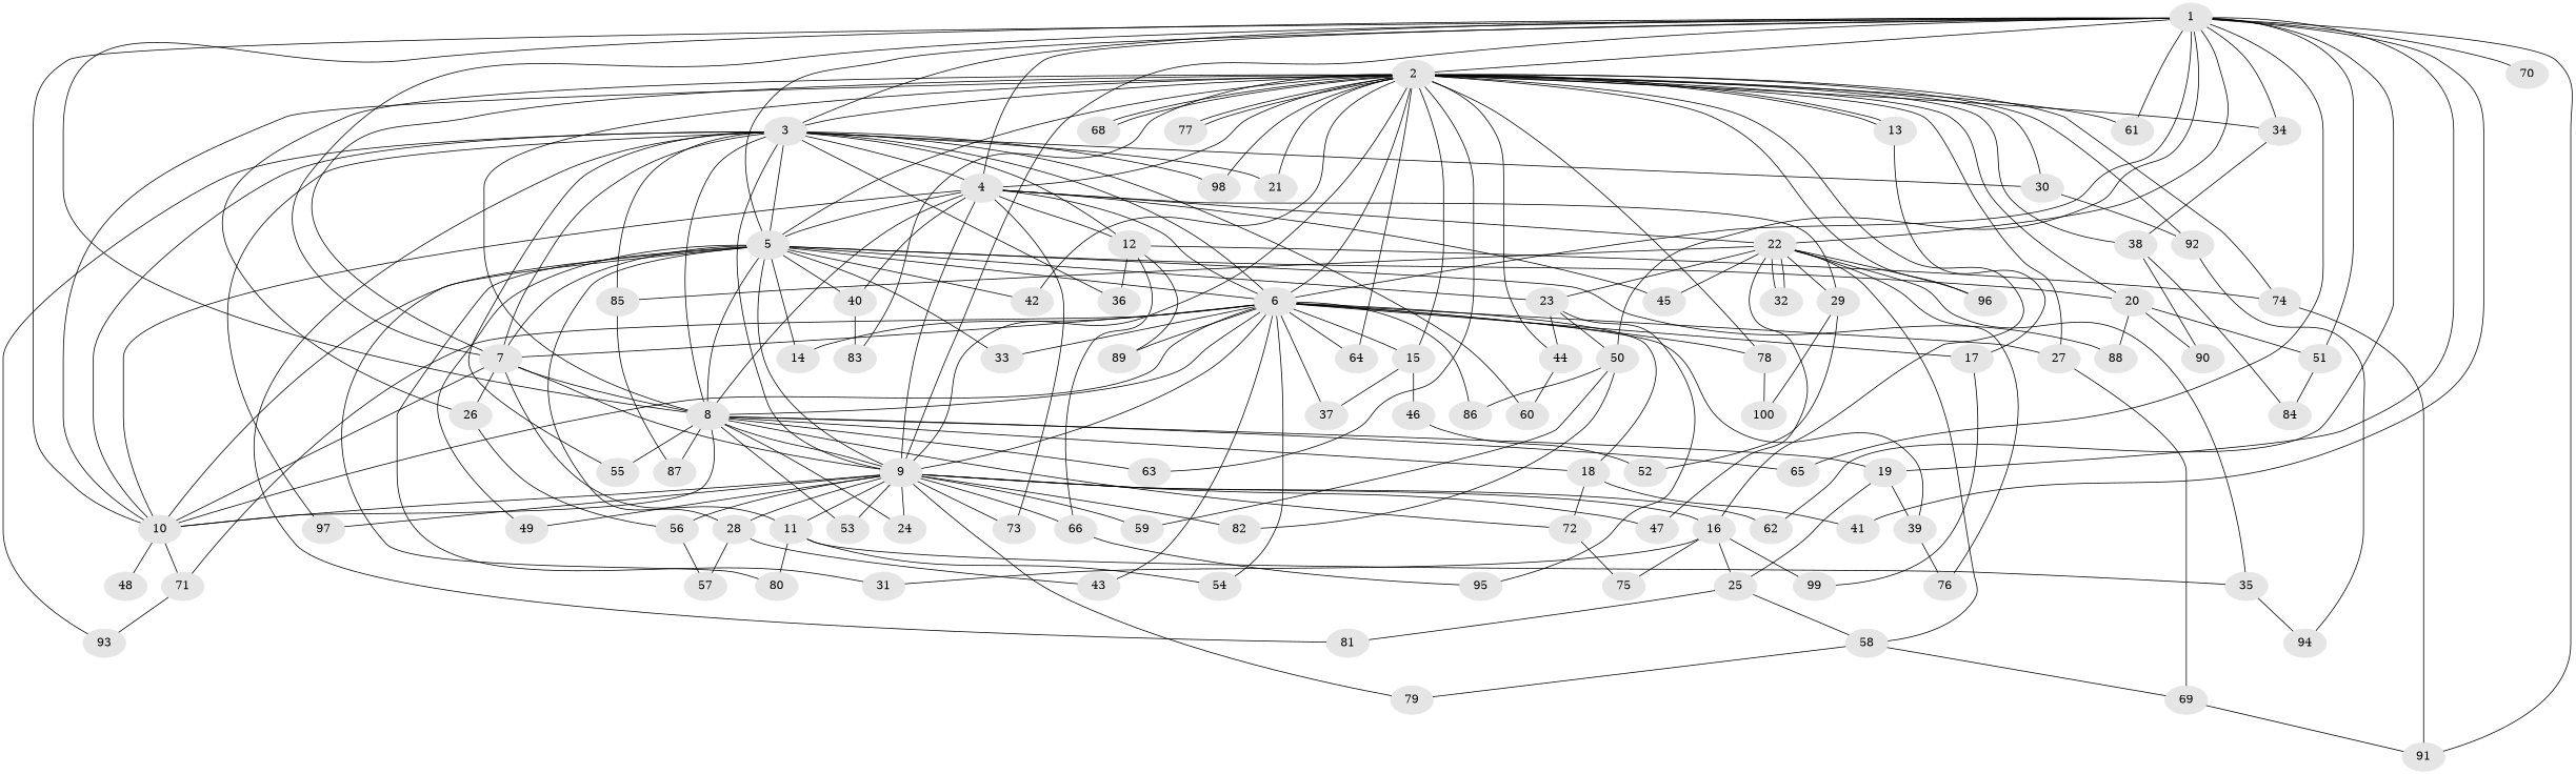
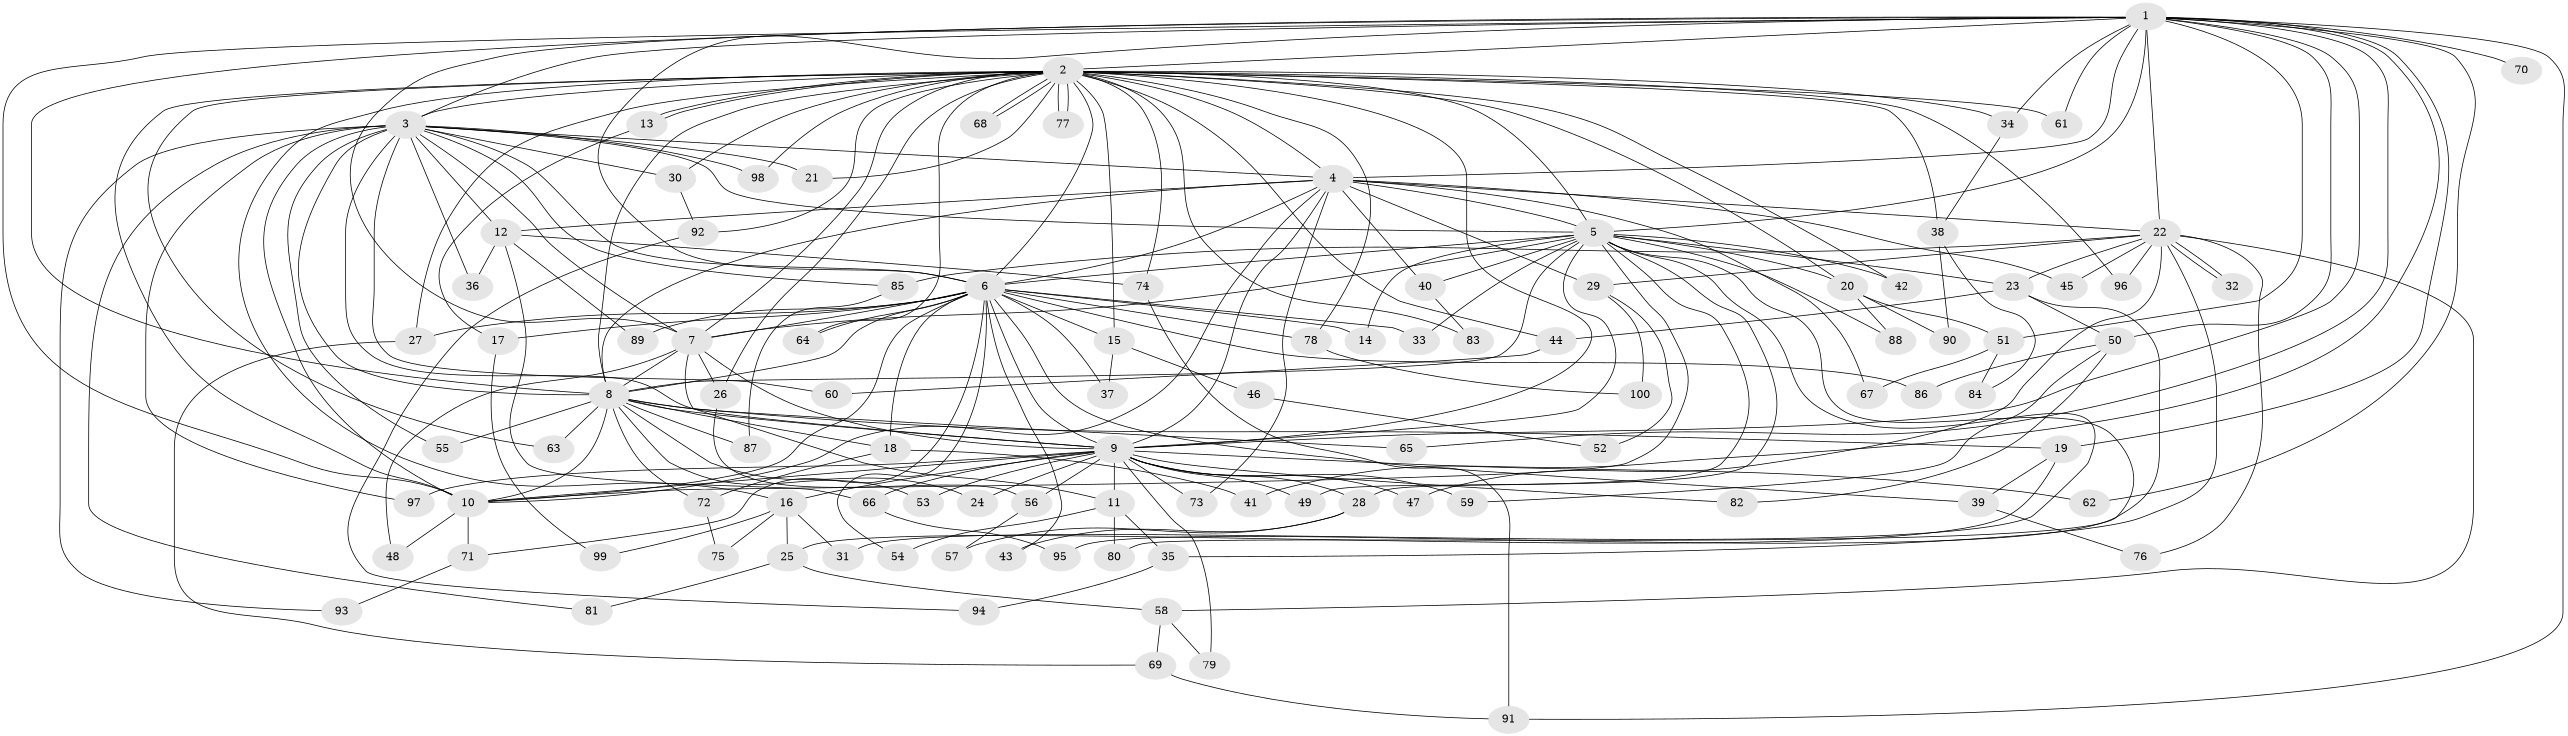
  graph {
    node [color=gray90 style=filled]
    1
    2
    3
    4
    5
    6
    7
    8
    9
    10
    19
    22
    34
    41
    50
    51
    61
    62
    65
    70
    91
    13
    15
    16
    20
    21
    26
    27
    30
    38
    42
    44
    63
    64
    68
    74
    77
    78
    83
    92
    96
    98
    12
    36
    55
    60
    81
    85
    93
    97
    29
    40
    45
+   67
    73
    14
    23
    28
    31
    33
    49
    80
    88
    17
    18
    37
    39
    43
    54
    71
    86
    89
    11
    24
    53
    72
    87
    47
    56
    59
    66
    79
    82
    48
    25
    35
    32
    58
    76
    84
    46
    75
    99
    90
    69
    100
    94
    52
    95
    57
    1 -- 2
    1 -- 3
    1 -- 4
    1 -- 5
    1 -- 6
    1 -- 7
    1 -- 8
    1 -- 9
    1 -- 10
    1 -- 19
    1 -- 22
    1 -- 34
    1 -- 41
    1 -- 50
    1 -- 51
    1 -- 61
    1 -- 62
    1 -- 65
    1 -- 70
    1 -- 91
    2 -- 3
    2 -- 4
    2 -- 5
    2 -- 6
    2 -- 7
    2 -- 8
    2 -- 9
    2 -- 10
    2 -- 34
    2 -- 61
    2 -- 13
    2 -- 13
    2 -- 15
    2 -- 16
    2 -- 20
    2 -- 21
    2 -- 26
    2 -- 27
    2 -- 30
    2 -- 38
    2 -- 42
    2 -- 44
    2 -- 63
    2 -- 64
    2 -- 68
    2 -- 68
    2 -- 74
    2 -- 77
    2 -- 77
    2 -- 78
    2 -- 83
    2 -- 92
    2 -- 96
    2 -- 98
    3 -- 4
    3 -- 5
    3 -- 6
    3 -- 7
    3 -- 8
    3 -- 9
    3 -- 10
    3 -- 21
    3 -- 30
    3 -- 98
    3 -- 12
    3 -- 36
    3 -- 55
    3 -- 60
    3 -- 81
    3 -- 85
    3 -- 93
    3 -- 97
    4 -- 5
    4 -- 6
    4 -- 8
    4 -- 9
    4 -- 10
    4 -- 22
    4 -- 12
    4 -- 29
    4 -- 40
    4 -- 45
+   4 -- 67
    4 -- 73
    5 -- 6
    5 -- 7
    5 -- 8
    5 -- 9
    5 -- 10
    5 -- 20
    5 -- 42
    5 -- 40
    5 -- 14
    5 -- 23
    5 -- 28
    5 -- 31
    5 -- 33
    5 -- 49
    5 -- 80
    5 -- 88
    6 -- 7
    6 -- 8
    6 -- 9
    6 -- 10
    6 -- 15
    6 -- 27
    6 -- 64
    6 -- 78
    6 -- 14
    6 -- 33
    6 -- 17
    6 -- 18
    6 -- 37
    6 -- 39
    6 -- 43
    6 -- 54
    6 -- 71
    6 -- 86
    6 -- 89
    7 -- 8
    7 -- 9
-   7 -- 10
+   7 -- 48
    7 -- 26
    7 -- 11
    8 -- 9
    8 -- 10
    8 -- 19
    8 -- 65
    8 -- 63
    8 -- 55
    8 -- 18
    8 -- 24
    8 -- 53
    8 -- 72
    8 -- 87
    9 -- 10
    9 -- 62
    9 -- 16
    9 -- 97
    9 -- 73
    9 -- 28
    9 -- 49
    9 -- 11
    9 -- 24
    9 -- 53
    9 -- 47
    9 -- 56
    9 -- 59
    9 -- 66
    9 -- 79
    9 -- 82
    10 -- 71
    10 -- 48
    19 -- 39
    19 -- 25
    22 -- 96
    22 -- 85
    22 -- 29
    22 -- 45
    22 -- 23
    22 -- 47
    22 -- 35
    22 -- 32
    22 -- 32
    22 -- 58
    22 -- 76
    34 -- 38
    50 -- 86
    50 -- 59
    50 -- 82
+   51 -- 67
    51 -- 84
    13 -- 17
    15 -- 37
    15 -- 46
    16 -- 31
    16 -- 25
    16 -- 75
    16 -- 99
    20 -- 51
    20 -- 88
    20 -- 90
    26 -- 56
    27 -- 69
    30 -- 92
    38 -- 84
    38 -- 90
    44 -- 60
    74 -- 91
    78 -- 100
    92 -- 94
    12 -- 74
    12 -- 36
    12 -- 89
    12 -- 66
    85 -- 87
    29 -- 100
    29 -- 52
    40 -- 83
    23 -- 50
    23 -- 44
    23 -- 95
    28 -- 43
    28 -- 57
    17 -- 99
    18 -- 41
    18 -- 72
    39 -- 76
    71 -- 93
    11 -- 80
    11 -- 54
    11 -- 35
    72 -- 75
    56 -- 57
    66 -- 95
    25 -- 81
    25 -- 58
    35 -- 94
    58 -- 79
    58 -- 69
    46 -- 52
    69 -- 91
  }
